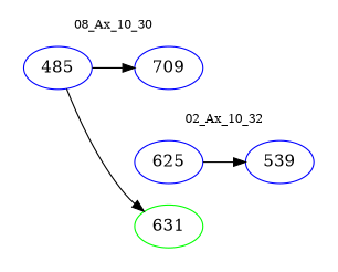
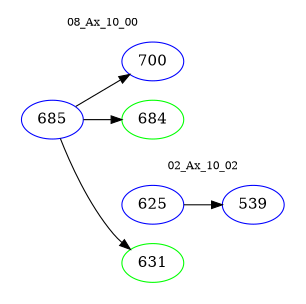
  digraph {
    rankdir=LR
    node [color=blue]
    edge [color=black]
-   n1 [label=485]
-   n3 [label=709]
+   n1 [label=685]
+   n2 [color=green label=684]
+   n3 [label=700]
    n4 [label=625]
    n5 [label=539]
    n6 [color=green label=631]
    subgraph cluster_1 {
      color=white
      fontsize=10
-     label="08_Ax_10_30"
+     label="08_Ax_10_00"
      n1
+     n2
      n3
    }
    subgraph cluster_2 {
      color=white
      fontsize=10
-     label="02_Ax_10_32"
+     label="02_Ax_10_02"
      n4
      n5
      n6
    }
+   n1 -> n2
    n1 -> n3
    n1 -> n6
    n4 -> n5
  }
